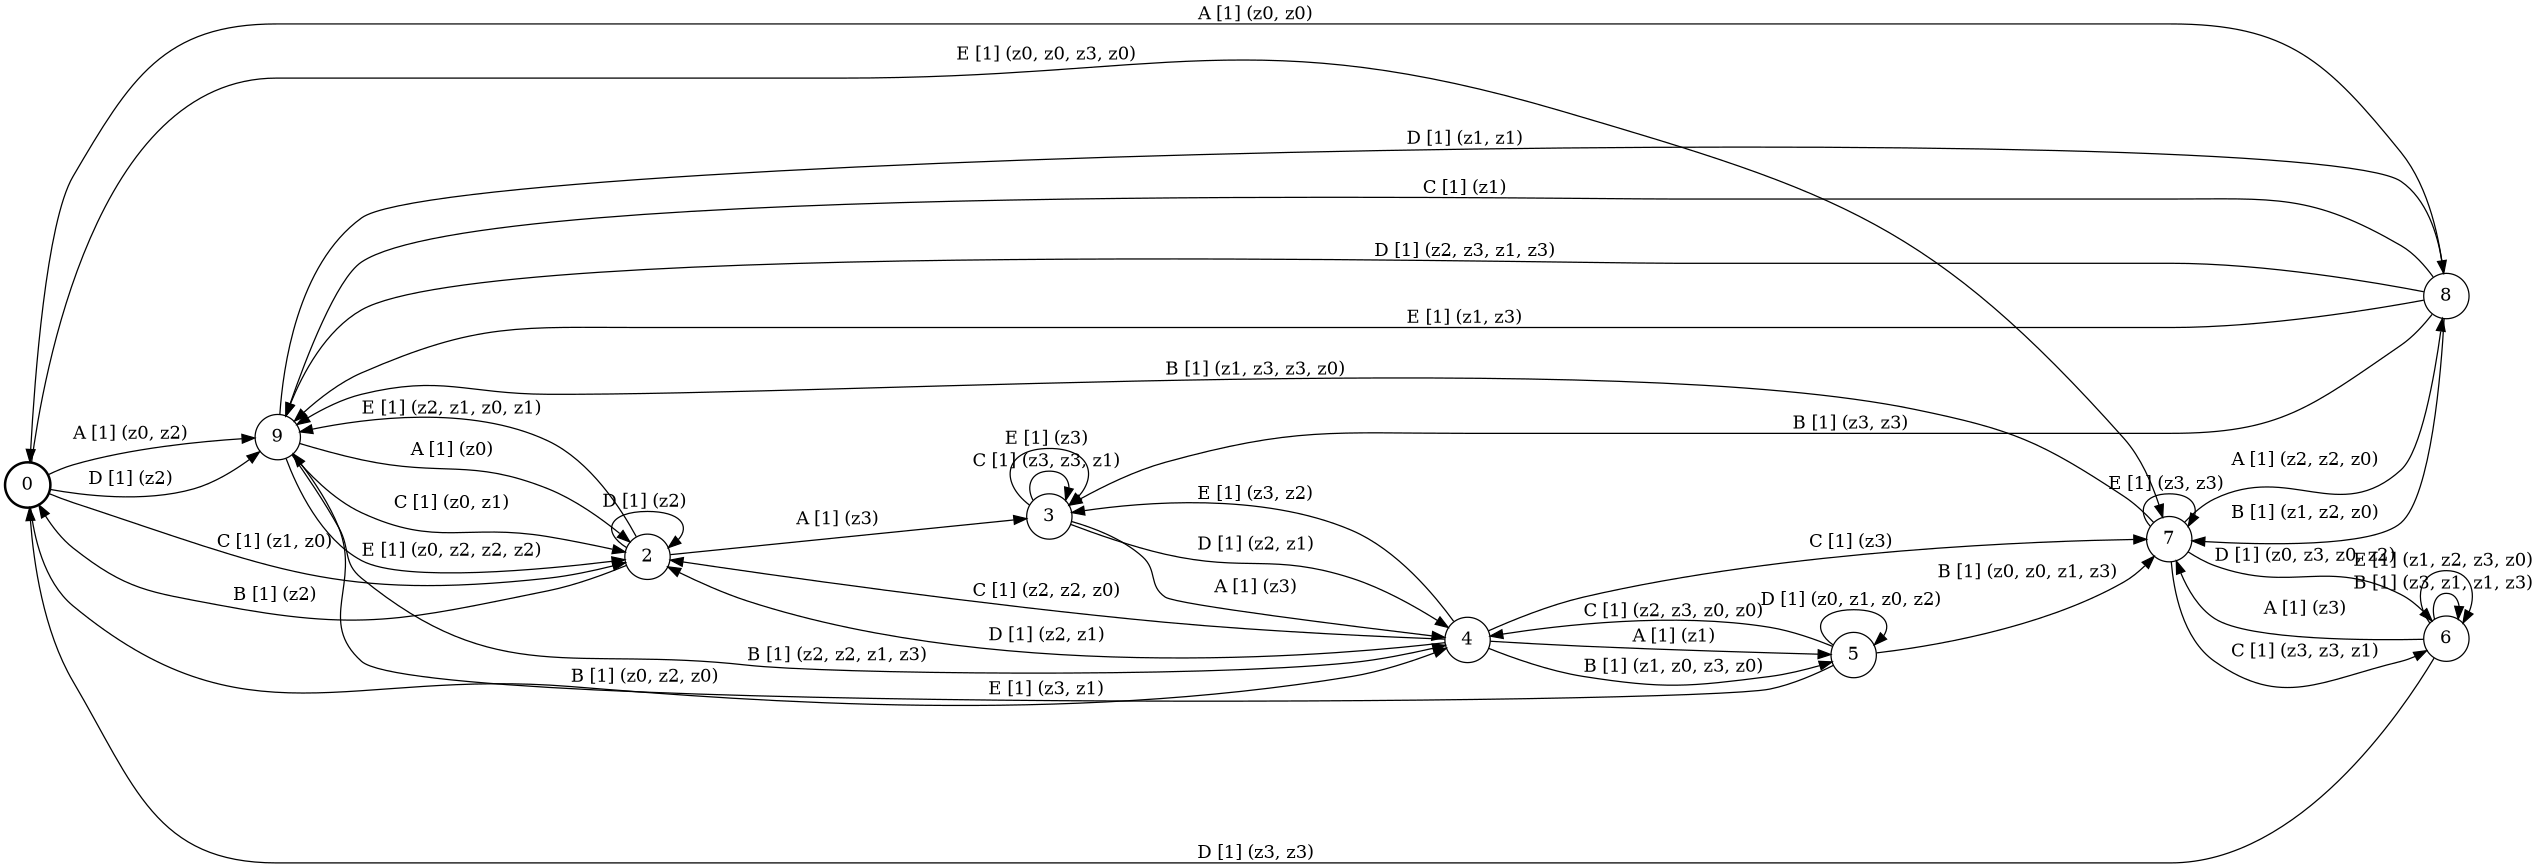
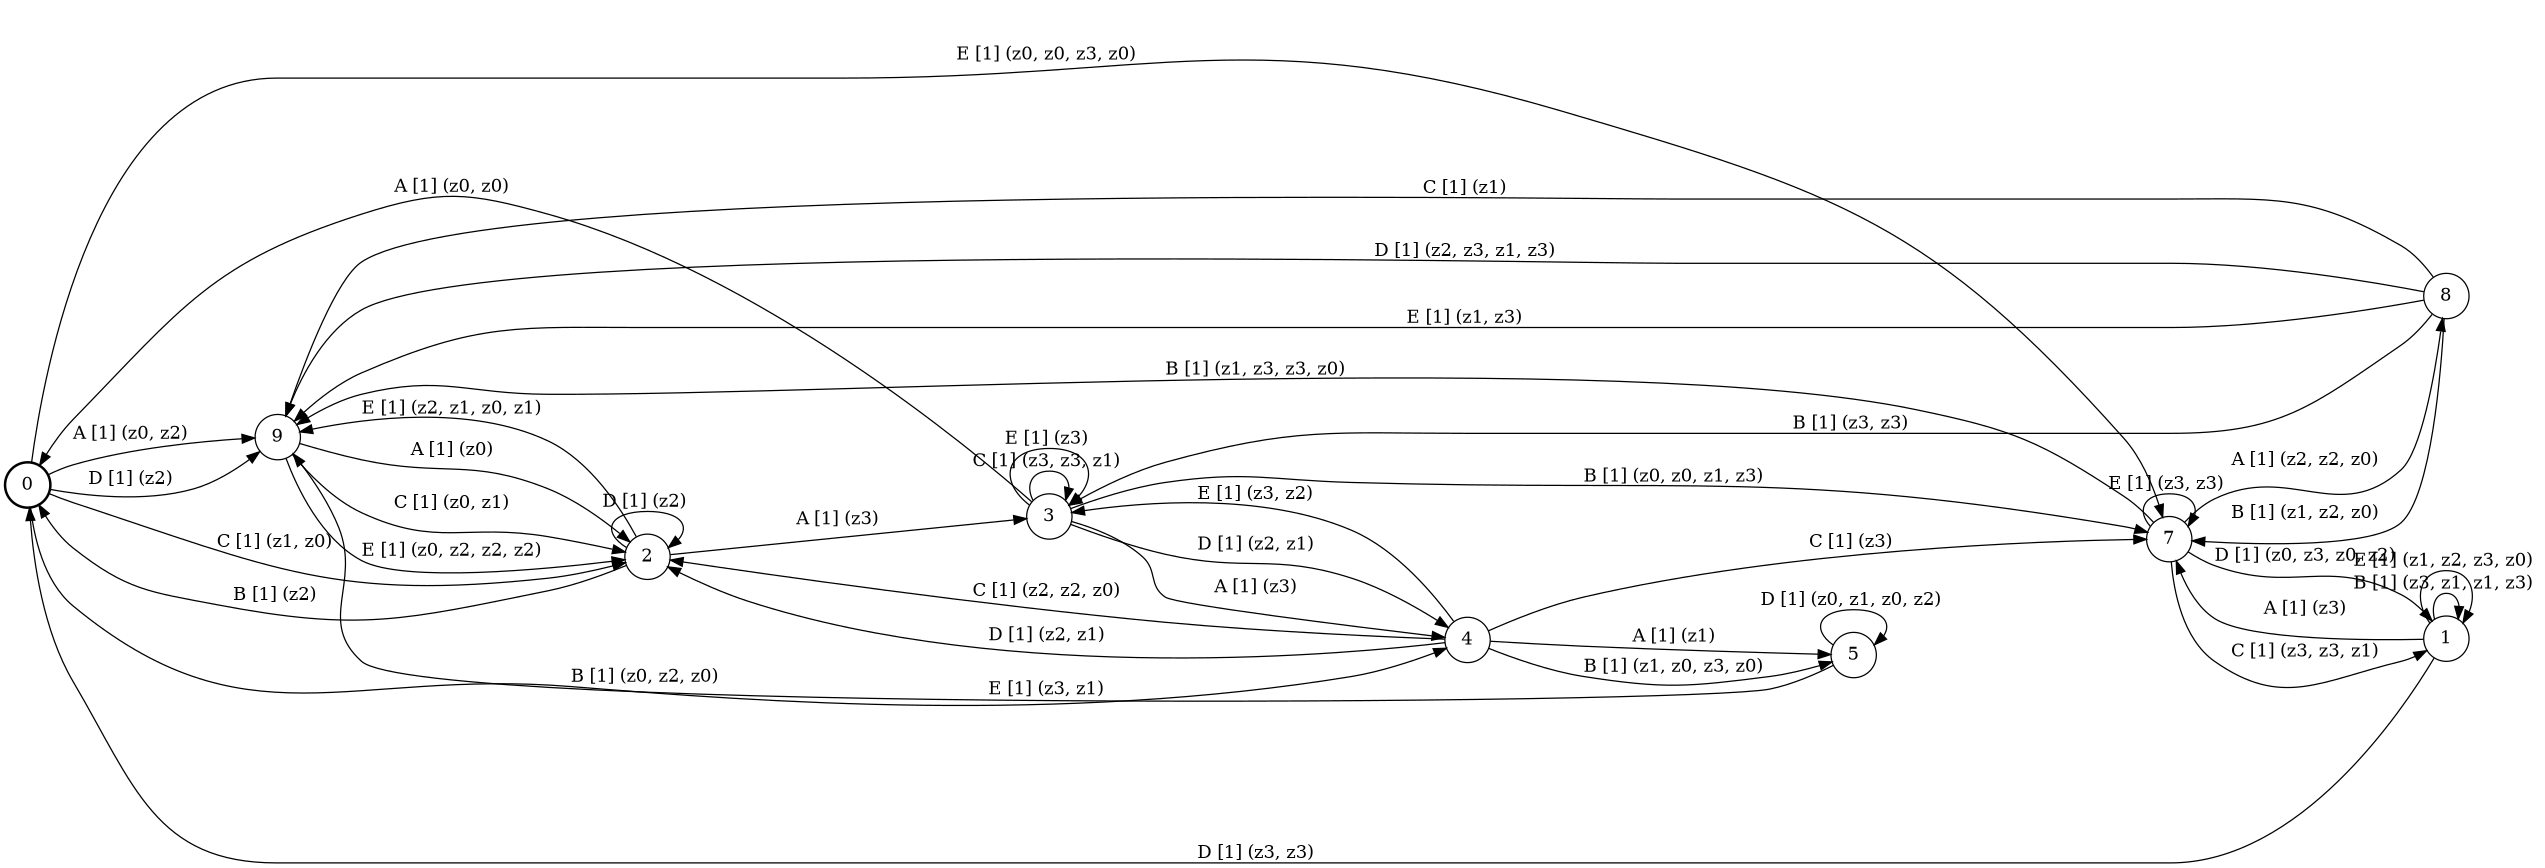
  digraph {
    rankdir=LR
    node [shape=circle]
    0 [style=bold]
    n2 [label=9]
    2
    7
    4
    8
-   6
+   6 [label=1]
    3
    5
    0 -> n2 [label="A [1] (z0, z2) "]
    0 -> n2 [label="D [1] (z2) "]
    0 -> 2 [label="C [1] (z1, z0) "]
    0 -> 7 [label="E [1] (z0, z0, z3, z0) "]
    0 -> 4 [label="B [1] (z0, z2, z0) "]
    n2 -> 2 [label="A [1] (z0) "]
    n2 -> 2 [label="C [1] (z0, z1) "]
    n2 -> 2 [label="E [1] (z0, z2, z2, z2) "]
-   n2 -> 4 [label="B [1] (z2, z2, z1, z3) "]
-   n2 -> 8 [label="D [1] (z1, z1) "]
    2 -> 0 [label="B [1] (z2) "]
    2 -> n2 [label="E [1] (z2, z1, z0, z1) "]
    2 -> 2 [label="D [1] (z2) "]
    2 -> 3 [label="A [1] (z3) "]
    7 -> n2 [label="B [1] (z1, z3, z3, z0) "]
    7 -> 7 [label="E [1] (z3, z3) "]
    7 -> 8 [label="A [1] (z2, z2, z0) "]
    7 -> 6 [label="C [1] (z3, z3, z1) "]
    7 -> 6 [label="D [1] (z0, z3, z0, z2) "]
    4 -> 2 [label="C [1] (z2, z2, z0) "]
    4 -> 2 [label="D [1] (z2, z1) "]
    4 -> 7 [label="C [1] (z3) "]
    4 -> 3 [label="E [1] (z3, z2) "]
    4 -> 5 [label="A [1] (z1) "]
    4 -> 5 [label="B [1] (z1, z0, z3, z0) "]
-   8 -> 0 [label="A [1] (z0, z0) "]
+   3 -> 0 [label="A [1] (z0, z0) "]
    8 -> n2 [label="C [1] (z1) "]
    8 -> n2 [label="D [1] (z2, z3, z1, z3) "]
    8 -> n2 [label="E [1] (z1, z3) "]
    8 -> 7 [label="B [1] (z1, z2, z0) "]
    8 -> 3 [label="B [1] (z3, z3) "]
    6 -> 0 [label="D [1] (z3, z3) "]
    6 -> 7 [label="A [1] (z3) "]
    6 -> 6 [label="B [1] (z3, z1, z1, z3) "]
    6 -> 6 [label="E [1] (z1, z2, z3, z0) "]
-   5 -> 7 [label="B [1] (z0, z0, z1, z3) "]
+   3 -> 7 [label="B [1] (z0, z0, z1, z3) "]
    3 -> 4 [label="A [1] (z3) "]
    3 -> 4 [label="D [1] (z2, z1) "]
    3 -> 3 [label="C [1] (z3, z3, z1) "]
    3 -> 3 [label="E [1] (z3) "]
    5 -> n2 [label="E [1] (z3, z1) "]
-   5 -> 4 [label="C [1] (z2, z3, z0, z0) "]
    5 -> 5 [label="D [1] (z0, z1, z0, z2) "]
  }
